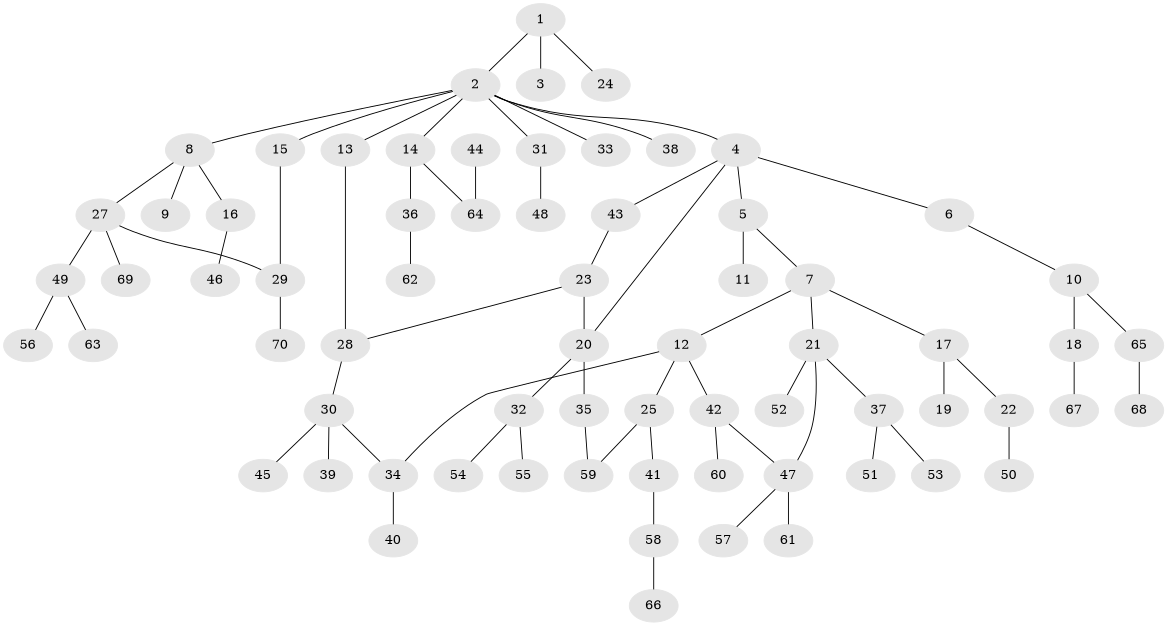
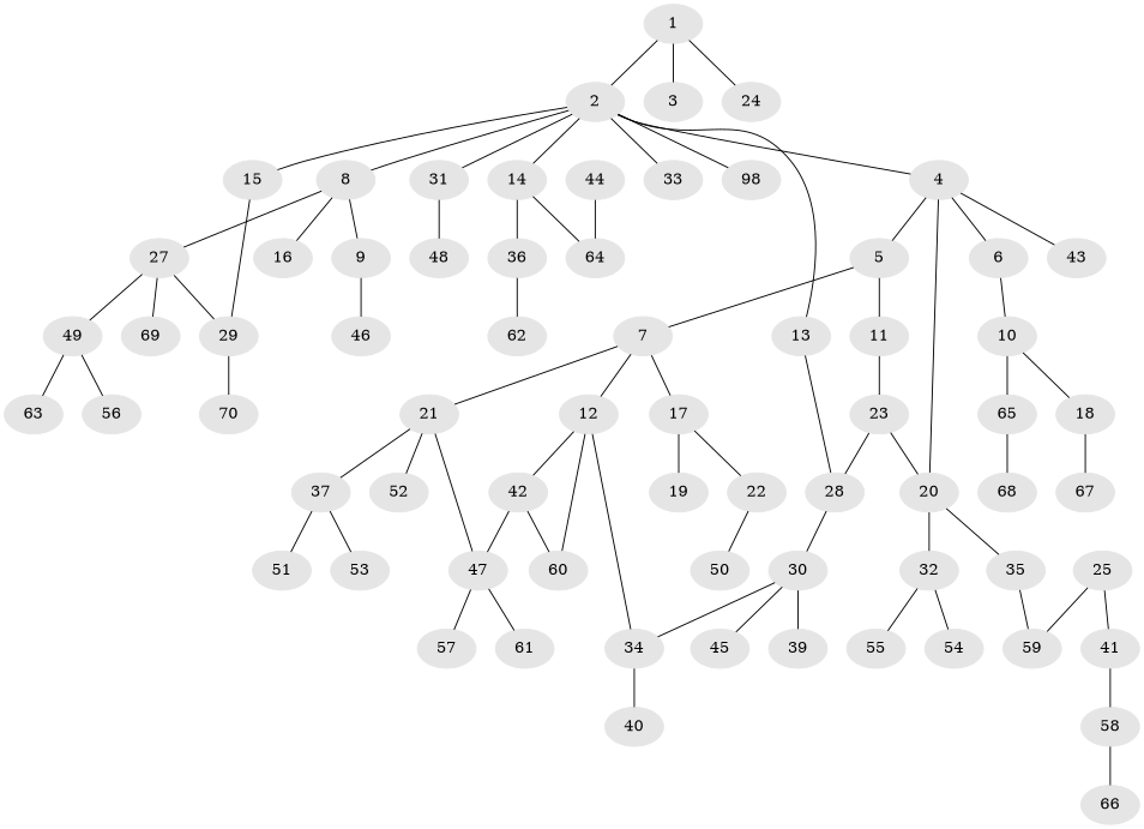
  graph {
    node [color=gray90 style=filled]
    1
    2
    3
    24
    4
    8
    13
    14
    15
    31
    33
-   38
+   38 [label=98]
    5
    6
    20
    43
    9
    16
    27
    28
    36
    64
    29
    48
    7
    11
    10
    32
    35
    12
    17
    21
    23
    18
    65
    25
    34
    42
    19
    22
    37
    47
    52
    46
    49
    69
    67
    68
    41
    59
    40
    60
    30
    62
    70
    50
    54
    55
    51
    53
    57
    61
    58
    44
    56
    63
    39
    45
    66
    1 -- 2
    1 -- 3
    1 -- 24
    2 -- 4
    2 -- 8
    2 -- 13
    2 -- 14
    2 -- 15
    2 -- 31
    2 -- 33
    2 -- 38
    4 -- 5
    4 -- 6
    4 -- 20
    4 -- 43
    8 -- 9
    8 -- 16
    8 -- 27
    13 -- 28
    14 -- 36
    14 -- 64
    15 -- 29
    31 -- 48
    5 -- 7
    5 -- 11
    6 -- 10
    20 -- 32
    20 -- 35
-   16 -- 46
+   9 -- 46
    27 -- 29
    27 -- 49
    27 -- 69
    28 -- 30
    36 -- 62
    29 -- 70
    7 -- 12
    7 -- 17
    7 -- 21
-   43 -- 23
+   11 -- 23
    10 -- 18
    10 -- 65
    32 -- 54
    32 -- 55
    35 -- 59
-   12 -- 25
+   12 -- 60
    12 -- 34
    12 -- 42
    17 -- 19
    17 -- 22
    21 -- 37
    21 -- 47
    21 -- 52
    23 -- 20
    23 -- 28
    18 -- 67
    65 -- 68
    25 -- 41
    25 -- 59
    34 -- 40
    42 -- 47
    42 -- 60
    22 -- 50
    37 -- 51
    37 -- 53
    47 -- 57
    47 -- 61
    49 -- 56
    49 -- 63
    41 -- 58
    30 -- 34
    30 -- 39
    30 -- 45
    58 -- 66
    44 -- 64
  }
